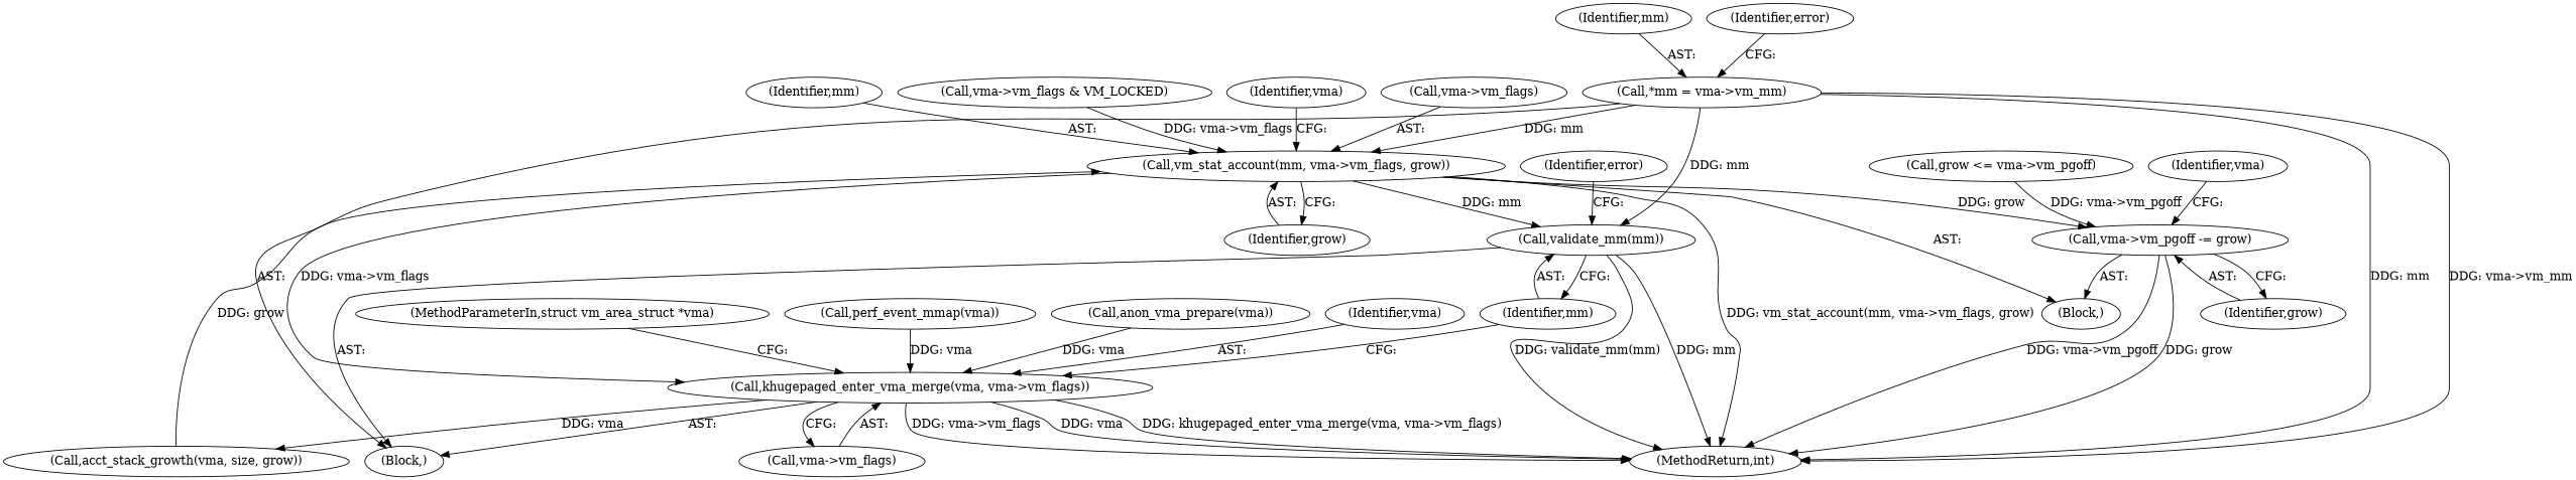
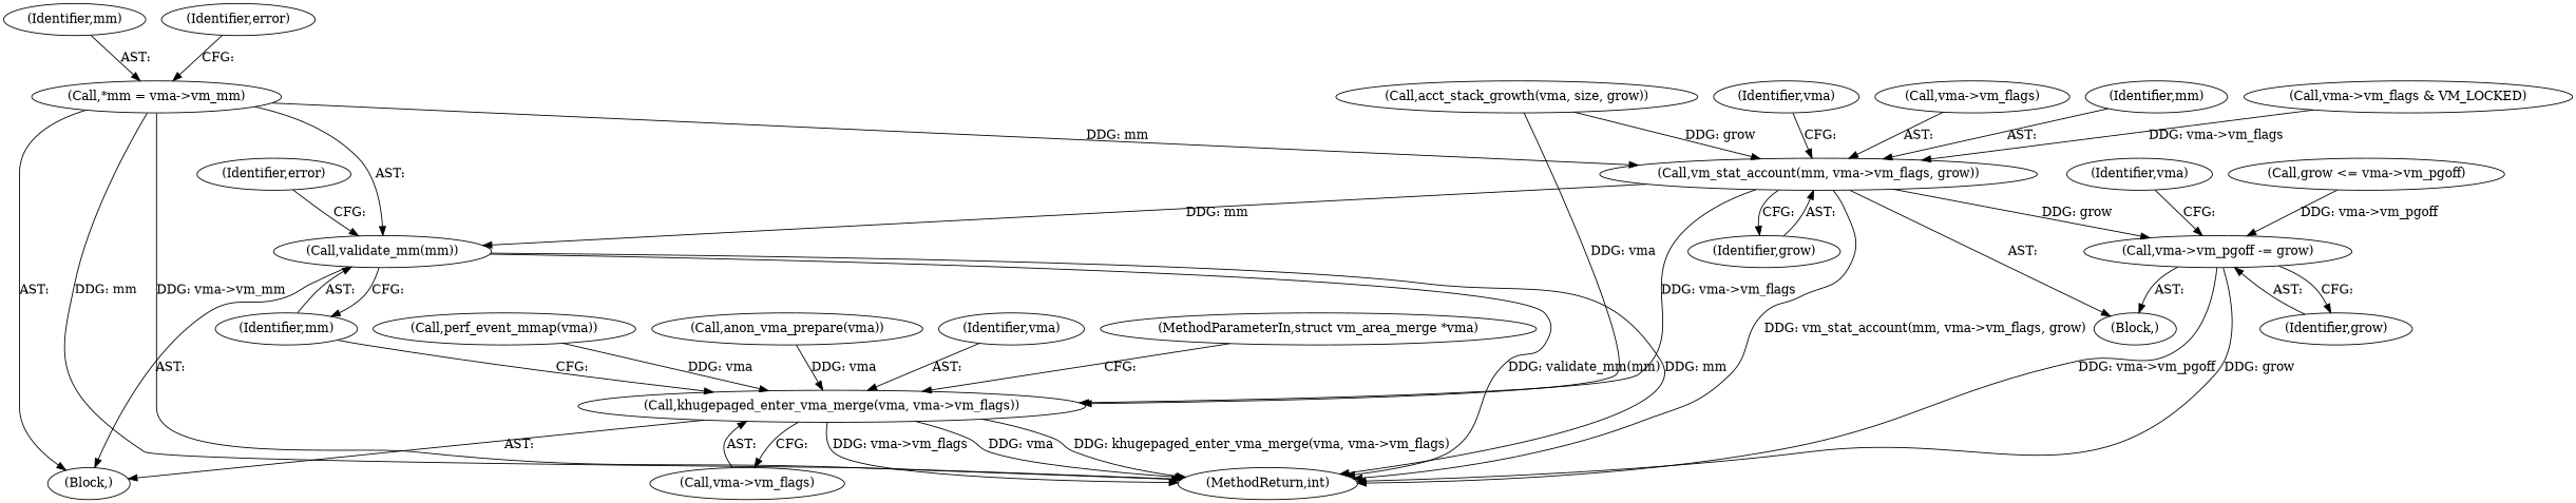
  digraph {
    n1 [label="(Call,*mm = vma->vm_mm)"]
    n2 [label="(Call,vm_stat_account(mm, vma->vm_flags, grow))"]
    n3 [label="(Call,validate_mm(mm))"]
    n4 [label="(Block,)"]
    n5 [label="(MethodReturn,int)"]
    n6 [label="(Call,vma->vm_pgoff -= grow)"]
    n7 [label="(Call,khugepaged_enter_vma_merge(vma, vma->vm_flags))"]
    n8 [label="(Block,)"]
    n9 [label="(Identifier,grow)"]
    n10 [label="(Identifier,mm)"]
    n11 [label="(Identifier,grow)"]
    n12 [label="(Call,vma->vm_flags)"]
    n13 [label="(Call,perf_event_mmap(vma))"]
    n14 [label="(Call,anon_vma_prepare(vma))"]
    n15 [label="(Call,acct_stack_growth(vma, size, grow))"]
    n16 [label="(Call,vma->vm_flags)"]
    n17 [label="(Identifier,mm)"]
    n18 [label="(Identifier,vma)"]
    n19 [label="(Call,grow <= vma->vm_pgoff)"]
    n20 [label="(Identifier,mm)"]
    n21 [label="(Identifier,error)"]
    n22 [label="(Call,vma->vm_flags & VM_LOCKED)"]
-   n23 [label="(MethodParameterIn,struct vm_area_struct *vma)"]
+   n23 [label="(MethodParameterIn,struct vm_area_merge *vma)"]
    n24 [label="(Identifier,vma)"]
    n25 [label="(Identifier,vma)"]
    n26 [label="(Identifier,error)"]
    n1 -> n2 [label="DDG: mm"]
-   n1 -> n3 [label="DDG: mm"]
+   n1 -> n3 [label="AST: "]
    n1 -> n4 [label="AST: "]
    n1 -> n5 [label="DDG: mm"]
    n1 -> n5 [label="DDG: vma->vm_mm"]
    n2 -> n3 [label="DDG: mm"]
    n2 -> n5 [label="DDG: vm_stat_account(mm, vma->vm_flags, grow)"]
    n2 -> n6 [label="DDG: grow"]
    n2 -> n7 [label="DDG: vma->vm_flags"]
    n2 -> n8 [label="AST: "]
    n2 -> n9 [label="CFG: "]
    n3 -> n4 [label="AST: "]
    n3 -> n5 [label="DDG: validate_mm(mm)"]
    n3 -> n5 [label="DDG: mm"]
    n3 -> n10 [label="CFG: "]
    n6 -> n5 [label="DDG: vma->vm_pgoff"]
    n6 -> n5 [label="DDG: grow"]
    n6 -> n8 [label="AST: "]
    n6 -> n11 [label="CFG: "]
    n7 -> n4 [label="AST: "]
    n7 -> n5 [label="DDG: vma->vm_flags"]
    n7 -> n5 [label="DDG: vma"]
    n7 -> n5 [label="DDG: khugepaged_enter_vma_merge(vma, vma->vm_flags)"]
    n7 -> n12 [label="CFG: "]
    n9 -> n2 [label="AST: "]
    n10 -> n3 [label="AST: "]
    n10 -> n7 [label="CFG: "]
    n11 -> n6 [label="AST: "]
    n12 -> n7 [label="AST: "]
    n13 -> n7 [label="DDG: vma"]
    n14 -> n7 [label="DDG: vma"]
    n15 -> n2 [label="DDG: grow"]
-   n7 -> n15 [label="DDG: vma"]
+   n15 -> n7 [label="DDG: vma"]
    n16 -> n2 [label="AST: "]
    n17 -> n2 [label="AST: "]
    n18 -> n7 [label="AST: "]
    n19 -> n6 [label="DDG: vma->vm_pgoff"]
    n20 -> n1 [label="AST: "]
    n21 -> n1 [label="CFG: "]
    n22 -> n2 [label="DDG: vma->vm_flags"]
    n23 -> n7 [label="CFG: "]
    n24 -> n2 [label="CFG: "]
    n25 -> n6 [label="CFG: "]
    n26 -> n3 [label="CFG: "]
  }
